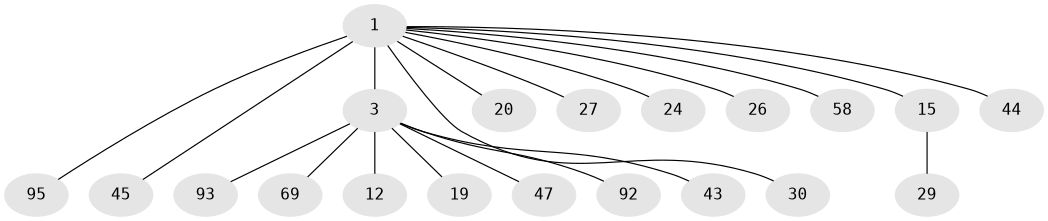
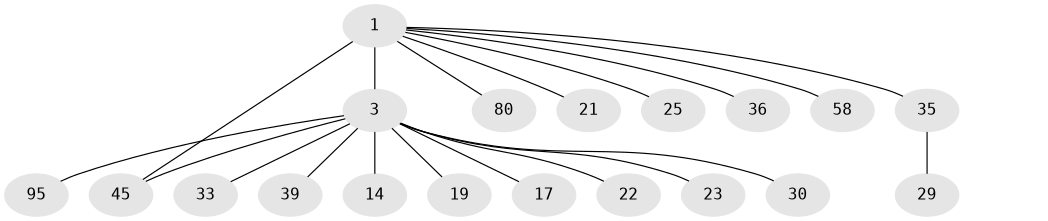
  graph {
    fontname="DejaVu Sans Mono"
    node [color=gray90 fontname="DejaVu Sans Mono" style=filled]
    edge [fontname="DejaVu Sans Mono"]
    1 [super="+2+9+14+6"]
    3 [super="+5+4"]
    n3 [label=95]
-   20 [super="+42+41+38+25"]
-   21 [label=27]
-   24
-   26
+   20 [super="+42+41+38+25" label=80]
+   21
+   24 [label=25]
+   26 [label=36]
    n8 [label=58]
-   35 [label=15]
-   44
+   35
    45
-   12
+   12 [label=14]
    n13 [label=19]
-   17 [super="+47" label=47]
-   22 [super="+43+27" label=92]
-   23 [label=43]
+   17 [super="+47"]
+   22 [super="+43+27"]
+   23
    30
-   33 [label=93]
-   39 [label=69]
+   33
+   39
    29
    1 -- 3 [weight=9]
-   1 -- n3
+   3 -- n3
    1 -- 20
    1 -- 21
    1 -- 24
    1 -- 26
    1 -- n8
    1 -- 35
-   1 -- 44
    1 -- 45
+   3 -- 45
    3 -- 12
    3 -- n13
    3 -- 17
    3 -- 22
    3 -- 23
-   1 -- 30
+   3 -- 30
    3 -- 33
    3 -- 39
    35 -- 29
  }
